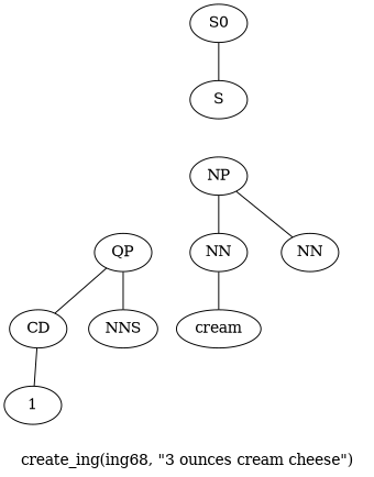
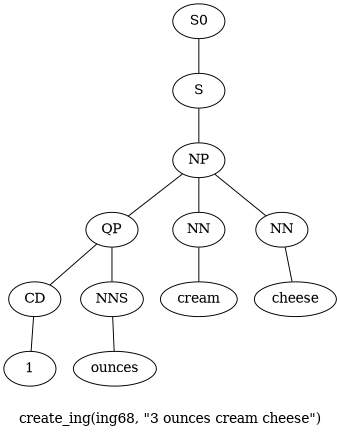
  graph {
    label="create_ing(ing68, \"3 ounces cream cheese\")"
    n1 [label=S0]
    n2 [label=S]
    n3 [label=NP]
    n4 [label=QP]
    n5 [label=NN]
    n6 [label=NN]
    n7 [label=CD]
    n8 [label=NNS]
    n9 [label=cream]
+   n10 [label=cheese]
    n11 [label=1]
+   n12 [label=ounces]
    n1 -- n2
+   n2 -- n3
+   n3 -- n4
    n3 -- n5
    n3 -- n6
    n4 -- n7
    n4 -- n8
    n5 -- n9
+   n6 -- n10
    n7 -- n11
+   n8 -- n12
  }
